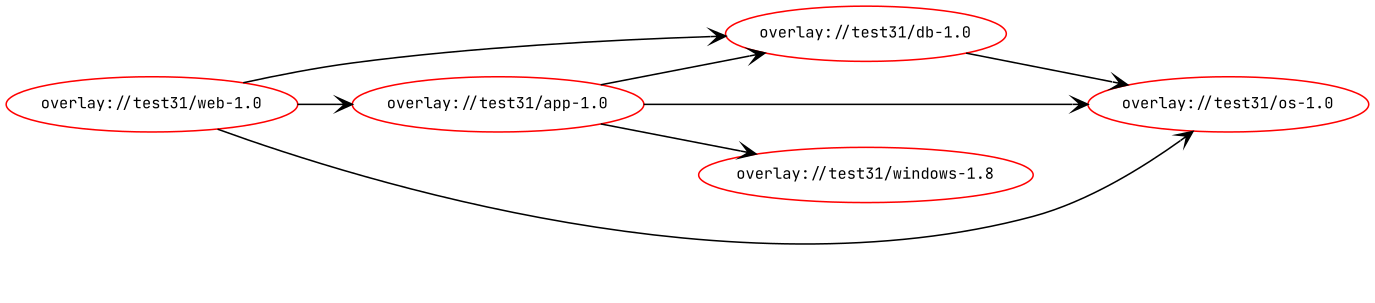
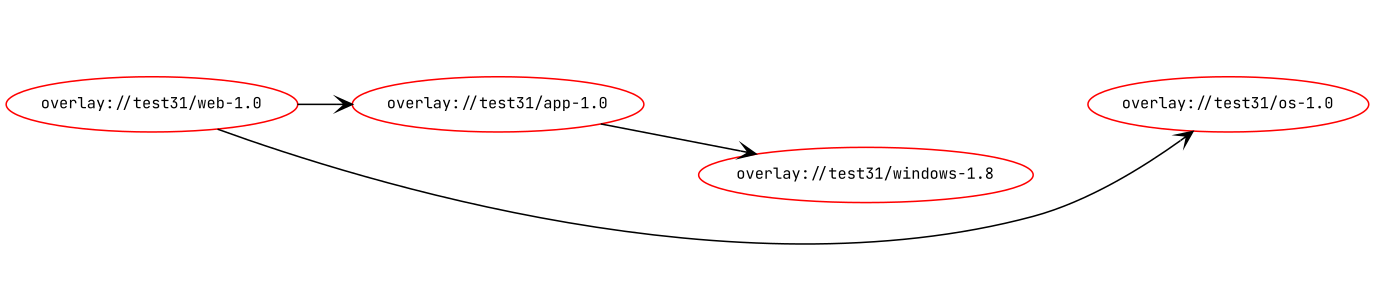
  digraph {
    compound=true
    concentrate=true
    fontname="JetBrains Mono"
    newrank=true
    rankdir=LR
    node [color=red fontname="JetBrains Mono" fontsize=10]
    edge [arrowhead=vee fontname="JetBrains Mono"]
    "overlay://test31/web-1.0"
    "overlay://test31/app-1.0"
-   "overlay://test31/db-1.0"
    "overlay://test31/os-1.0"
    n5 [label="overlay://test31/windows-1.8"]
    "overlay://test31/web-1.0" -> "overlay://test31/app-1.0"
-   "overlay://test31/web-1.0" -> "overlay://test31/db-1.0"
    "overlay://test31/web-1.0" -> "overlay://test31/os-1.0"
-   "overlay://test31/app-1.0" -> "overlay://test31/db-1.0"
-   "overlay://test31/app-1.0" -> "overlay://test31/os-1.0"
    "overlay://test31/app-1.0" -> n5
-   "overlay://test31/db-1.0" -> "overlay://test31/os-1.0"
  }
